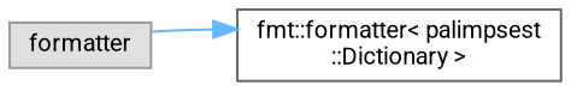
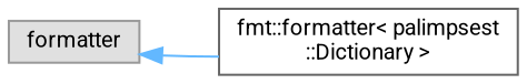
  digraph {
    rankdir=LR
    fontname=Roboto
    node [fontname=Roboto fontsize=10 shape=box style=filled]
    n1 [color=grey60 fillcolor="#E0E0E0" height=0.2 label=formatter width=0.4]
    n2 [color=grey40 fillcolor=white height=0.2 label="fmt::formatter\< palimpsest\l::Dictionary \>" width=0.4]
-   n2 -> n1 [color=steelblue1 dir=back fontname=Roboto fontsize=10 labelfontname=Helvetica labelfontsize=10 style=solid]
+   n1 -> n2 [color=steelblue1 dir=back fontname=Roboto fontsize=10 labelfontname=Helvetica labelfontsize=10 style=solid]
  }
